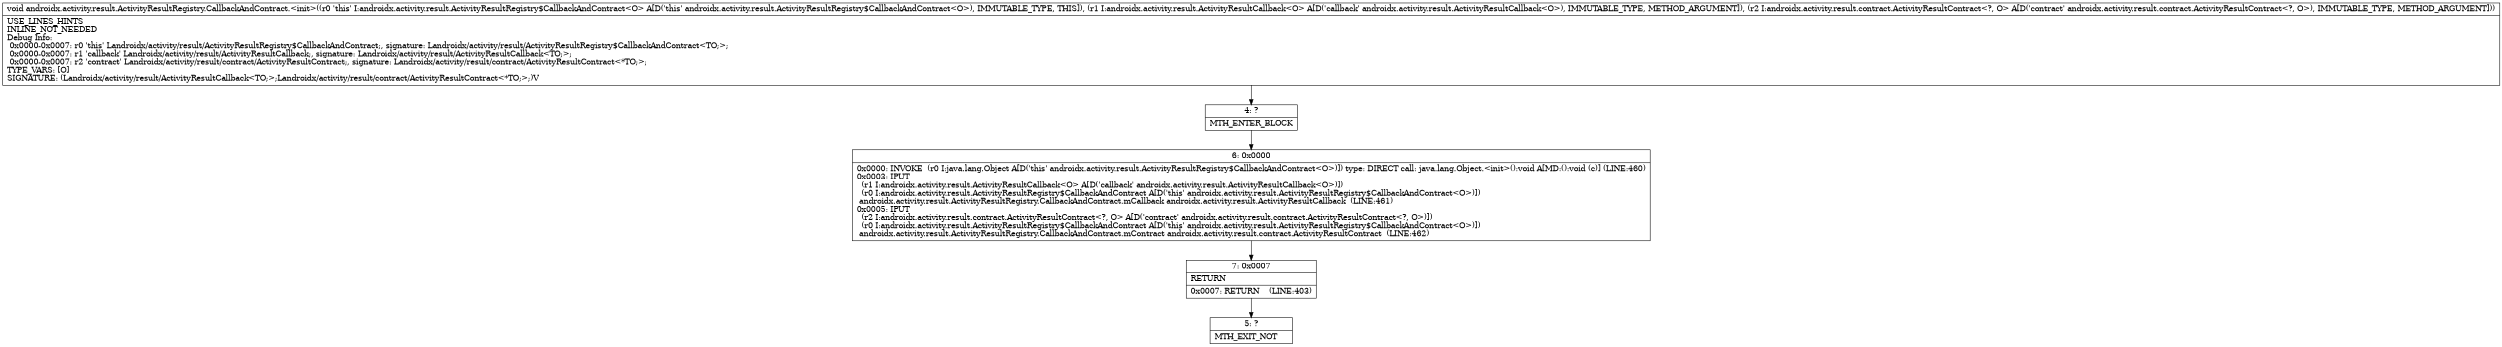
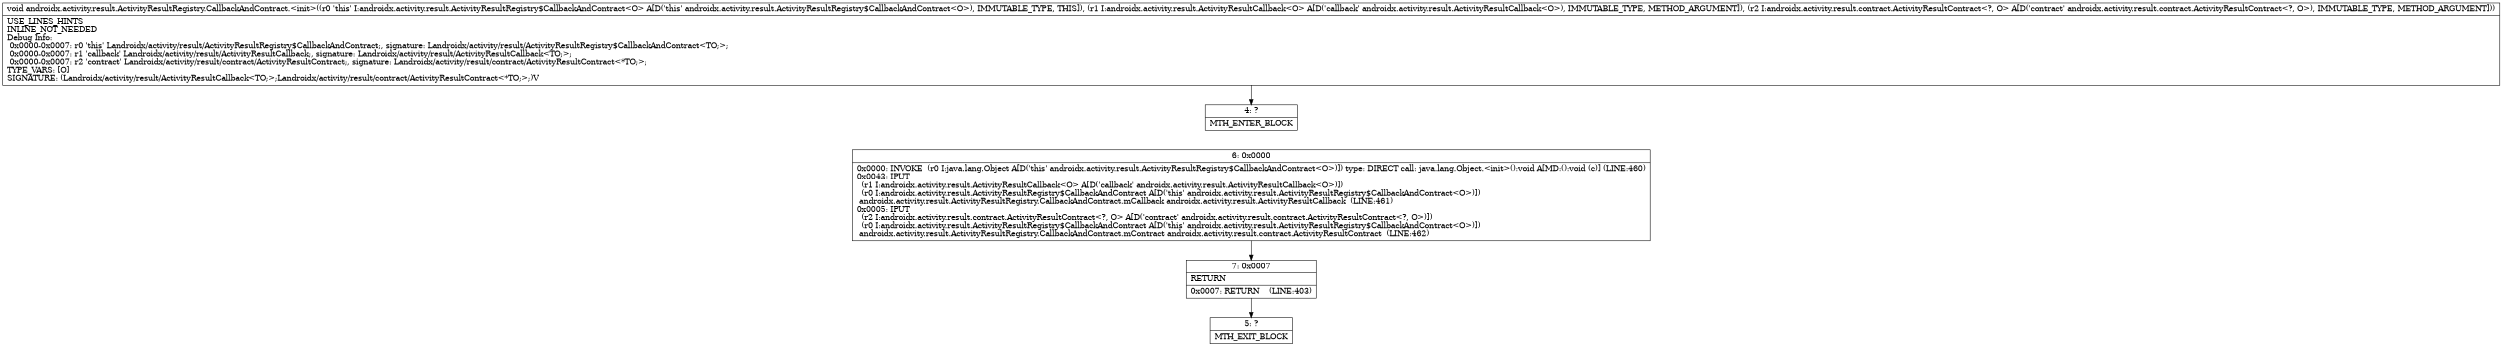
  digraph {
    node [shape=record]
    n1 [label="{4\:\ ?|MTH_ENTER_BLOCK\l}"]
-   n2 [label="{6\:\ 0x0000|0x0000: INVOKE  (r0 I:java.lang.Object A[D('this' androidx.activity.result.ActivityResultRegistry$CallbackAndContract\<O\>)]) type: DIRECT call: java.lang.Object.\<init\>():void A[MD:():void (c)] (LINE:460)\l0x0003: IPUT  \l  (r1 I:androidx.activity.result.ActivityResultCallback\<O\> A[D('callback' androidx.activity.result.ActivityResultCallback\<O\>)])\l  (r0 I:androidx.activity.result.ActivityResultRegistry$CallbackAndContract A[D('this' androidx.activity.result.ActivityResultRegistry$CallbackAndContract\<O\>)])\l androidx.activity.result.ActivityResultRegistry.CallbackAndContract.mCallback androidx.activity.result.ActivityResultCallback  (LINE:461)\l0x0005: IPUT  \l  (r2 I:androidx.activity.result.contract.ActivityResultContract\<?, O\> A[D('contract' androidx.activity.result.contract.ActivityResultContract\<?, O\>)])\l  (r0 I:androidx.activity.result.ActivityResultRegistry$CallbackAndContract A[D('this' androidx.activity.result.ActivityResultRegistry$CallbackAndContract\<O\>)])\l androidx.activity.result.ActivityResultRegistry.CallbackAndContract.mContract androidx.activity.result.contract.ActivityResultContract  (LINE:462)\l}"]
+   n2 [label="{6\:\ 0x0000|0x0000: INVOKE  (r0 I:java.lang.Object A[D('this' androidx.activity.result.ActivityResultRegistry$CallbackAndContract\<O\>)]) type: DIRECT call: java.lang.Object.\<init\>():void A[MD:():void (c)] (LINE:460)\l0x0043: IPUT  \l  (r1 I:androidx.activity.result.ActivityResultCallback\<O\> A[D('callback' androidx.activity.result.ActivityResultCallback\<O\>)])\l  (r0 I:androidx.activity.result.ActivityResultRegistry$CallbackAndContract A[D('this' androidx.activity.result.ActivityResultRegistry$CallbackAndContract\<O\>)])\l androidx.activity.result.ActivityResultRegistry.CallbackAndContract.mCallback androidx.activity.result.ActivityResultCallback  (LINE:461)\l0x0005: IPUT  \l  (r2 I:androidx.activity.result.contract.ActivityResultContract\<?, O\> A[D('contract' androidx.activity.result.contract.ActivityResultContract\<?, O\>)])\l  (r0 I:androidx.activity.result.ActivityResultRegistry$CallbackAndContract A[D('this' androidx.activity.result.ActivityResultRegistry$CallbackAndContract\<O\>)])\l androidx.activity.result.ActivityResultRegistry.CallbackAndContract.mContract androidx.activity.result.contract.ActivityResultContract  (LINE:462)\l}"]
    n3 [label="{7\:\ 0x0007|RETURN\l|0x0007: RETURN    (LINE:403)\l}"]
-   n4 [label="{5\:\ ?|MTH_EXIT_NOT\l}"]
+   n4 [label="{5\:\ ?|MTH_EXIT_BLOCK\l}"]
    n5 [label="{void androidx.activity.result.ActivityResultRegistry.CallbackAndContract.\<init\>((r0 'this' I:androidx.activity.result.ActivityResultRegistry$CallbackAndContract\<O\> A[D('this' androidx.activity.result.ActivityResultRegistry$CallbackAndContract\<O\>), IMMUTABLE_TYPE, THIS]), (r1 I:androidx.activity.result.ActivityResultCallback\<O\> A[D('callback' androidx.activity.result.ActivityResultCallback\<O\>), IMMUTABLE_TYPE, METHOD_ARGUMENT]), (r2 I:androidx.activity.result.contract.ActivityResultContract\<?, O\> A[D('contract' androidx.activity.result.contract.ActivityResultContract\<?, O\>), IMMUTABLE_TYPE, METHOD_ARGUMENT]))  | USE_LINES_HINTS\lINLINE_NOT_NEEDED\lDebug Info:\l  0x0000\-0x0007: r0 'this' Landroidx\/activity\/result\/ActivityResultRegistry$CallbackAndContract;, signature: Landroidx\/activity\/result\/ActivityResultRegistry$CallbackAndContract\<TO;\>;\l  0x0000\-0x0007: r1 'callback' Landroidx\/activity\/result\/ActivityResultCallback;, signature: Landroidx\/activity\/result\/ActivityResultCallback\<TO;\>;\l  0x0000\-0x0007: r2 'contract' Landroidx\/activity\/result\/contract\/ActivityResultContract;, signature: Landroidx\/activity\/result\/contract\/ActivityResultContract\<*TO;\>;\lTYPE_VARS: [O]\lSIGNATURE: (Landroidx\/activity\/result\/ActivityResultCallback\<TO;\>;Landroidx\/activity\/result\/contract\/ActivityResultContract\<*TO;\>;)V\l}"]
-   n1 -> n2
    n2 -> n3
    n3 -> n4
    n5 -> n1
  }
